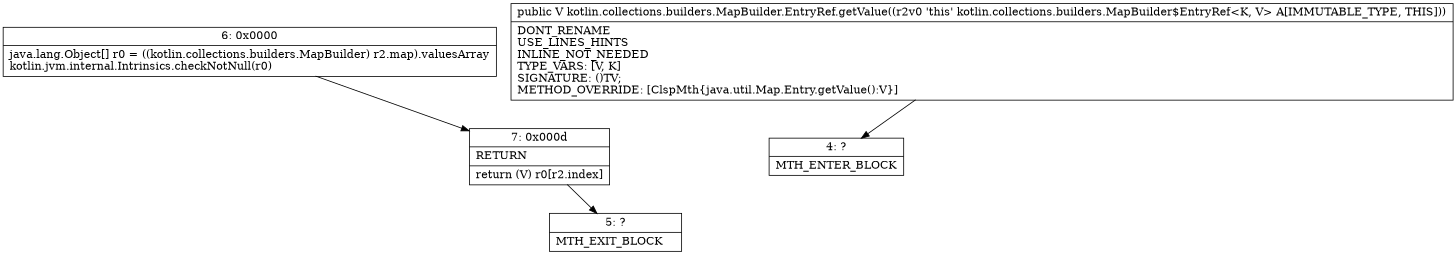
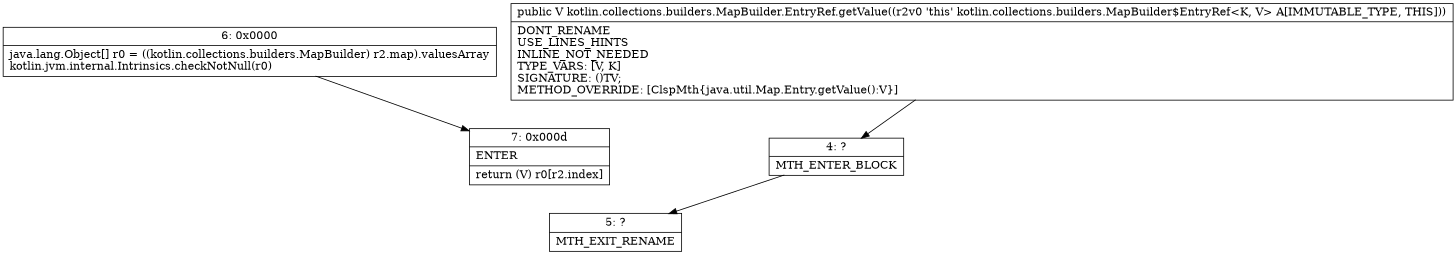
  digraph {
    node [shape=record]
    n1 [label="{4\:\ ?|MTH_ENTER_BLOCK\l}"]
    n2 [label="{6\:\ 0x0000|java.lang.Object[] r0 = ((kotlin.collections.builders.MapBuilder) r2.map).valuesArray\lkotlin.jvm.internal.Intrinsics.checkNotNull(r0)\l}"]
-   n3 [label="{7\:\ 0x000d|RETURN\l|return (V) r0[r2.index]\l}"]
-   n4 [label="{5\:\ ?|MTH_EXIT_BLOCK\l}"]
+   n3 [label="{7\:\ 0x000d|ENTER\l|return (V) r0[r2.index]\l}"]
+   n4 [label="{5\:\ ?|MTH_EXIT_RENAME\l}"]
    n5 [label="{public V kotlin.collections.builders.MapBuilder.EntryRef.getValue((r2v0 'this' kotlin.collections.builders.MapBuilder$EntryRef\<K, V\> A[IMMUTABLE_TYPE, THIS]))  | DONT_RENAME\lUSE_LINES_HINTS\lINLINE_NOT_NEEDED\lTYPE_VARS: [V, K]\lSIGNATURE: ()TV;\lMETHOD_OVERRIDE: [ClspMth\{java.util.Map.Entry.getValue():V\}]\l}"]
    n2 -> n3
-   n3 -> n4
+   n1 -> n4
    n5 -> n1
  }
